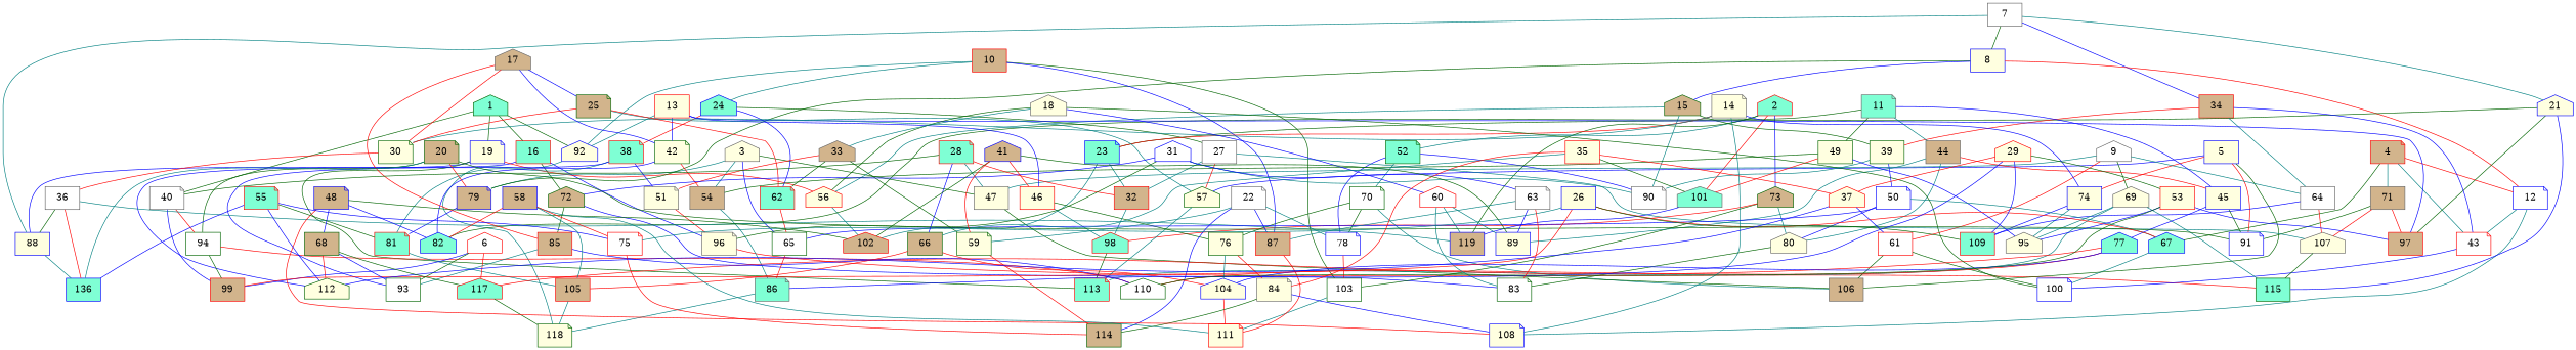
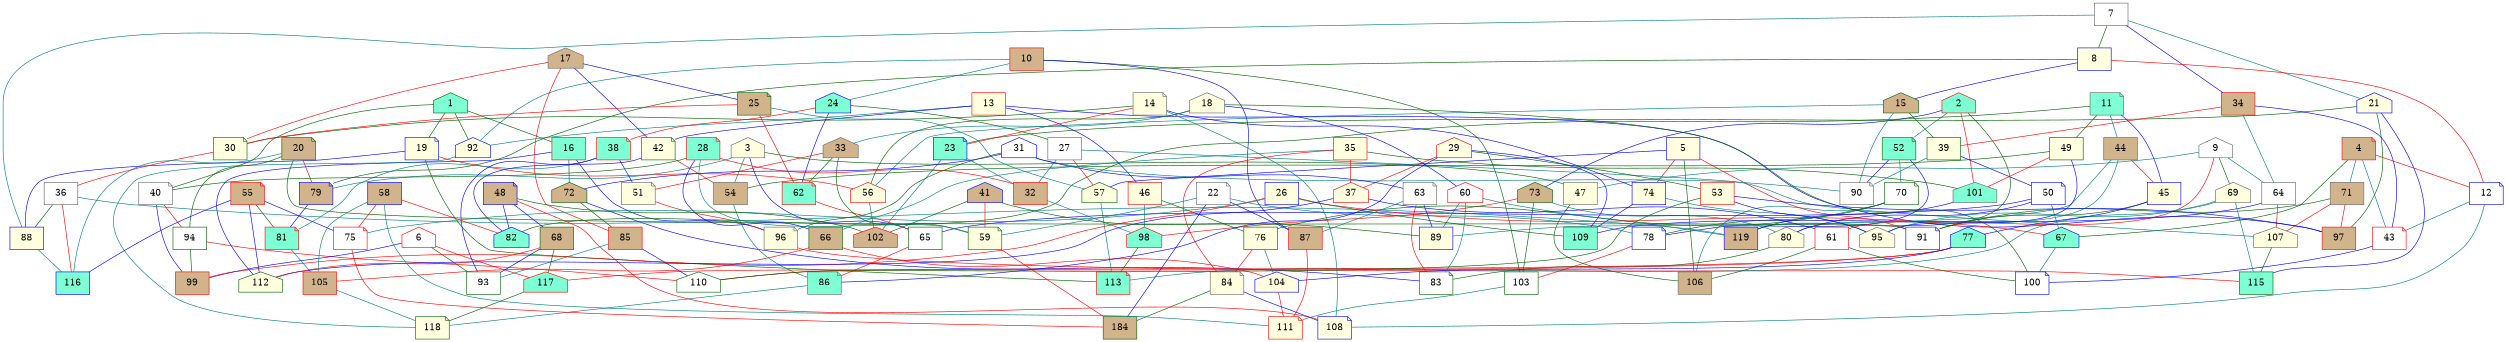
  graph {
    node [color=red fillcolor=lightyellow shape=box style=filled]
    edge [color=teal]
    1 [color=darkgreen fillcolor=aquamarine shape=house]
    16 [fillcolor=aquamarine]
    19 [color=blue shape=note]
    40 [color=gray40 fillcolor=white shape=note]
    92 [color=blue shape=house]
    72 [color=darkgreen fillcolor=tan shape=house]
    96 [color=gray40 shape=note]
    112 [color=darkgreen shape=house]
    88 [color=blue]
    56 [shape=house]
    113 [fillcolor=aquamarine shape=note]
    99 [fillcolor=tan]
    94 [color=darkgreen fillcolor=white]
    118 [color=darkgreen shape=note]
    2 [fillcolor=aquamarine shape=house]
    52 [color=darkgreen fillcolor=aquamarine shape=note]
    73 [color=darkgreen fillcolor=tan shape=house]
    101 [color=gray40 fillcolor=aquamarine shape=house]
    119 [color=blue fillcolor=tan]
    90 [color=gray40 fillcolor=white shape=note]
    78 [color=blue fillcolor=white shape=note]
    70 [color=darkgreen fillcolor=white shape=note]
    103 [color=darkgreen fillcolor=white]
    98 [fillcolor=aquamarine shape=house]
    80 [color=gray40 shape=house]
    3 [color=gray40 shape=house]
    47 [color=gray40]
    54 [color=gray40 fillcolor=tan]
    65 [color=darkgreen fillcolor=white]
    79 [color=blue fillcolor=tan shape=note]
    106 [color=gray40 fillcolor=tan]
    86 [color=gray40 fillcolor=aquamarine shape=note]
    81 [fillcolor=aquamarine shape=note]
    4 [fillcolor=tan shape=note]
    12 [color=blue fillcolor=white shape=note]
    43 [fillcolor=white shape=note]
    67 [color=blue fillcolor=aquamarine shape=house]
    71 [color=gray40 fillcolor=tan]
    108 [color=blue shape=note]
    100 [color=blue fillcolor=white shape=note]
    91 [color=blue fillcolor=white shape=note]
    97 [fillcolor=tan]
    107 [color=gray40 shape=house]
    5 [color=blue]
    57 [color=darkgreen shape=house]
    74 [color=blue]
    109 [fillcolor=aquamarine]
    95 [color=gray40 shape=house]
    6 [fillcolor=white shape=house]
    93 [color=darkgreen fillcolor=white]
    117 [fillcolor=aquamarine shape=house]
    51 [color=gray40 shape=note]
    7 [color=gray40 fillcolor=white]
    8 [color=blue]
    21 [color=blue shape=house]
    34 [fillcolor=tan]
    15 [color=darkgreen fillcolor=tan shape=house]
    23 [color=blue fillcolor=aquamarine shape=note]
    115 [color=darkgreen fillcolor=aquamarine]
    64 [color=gray40 fillcolor=white]
    39 [color=darkgreen]
-   116 [color=blue fillcolor=aquamarine label=136]
+   116 [color=blue fillcolor=aquamarine]
    9 [color=gray40 fillcolor=white shape=house]
    61 [fillcolor=white]
    69 [color=gray40 shape=house]
    10 [fillcolor=tan]
    24 [color=blue fillcolor=aquamarine shape=house]
    87 [fillcolor=tan]
    27 [color=gray40 fillcolor=white]
    38 [fillcolor=aquamarine shape=note]
    62 [fillcolor=aquamarine shape=note]
    111 [shape=note]
    11 [color=gray40 fillcolor=aquamarine shape=note]
    44 [color=gray40 fillcolor=tan]
    45 [color=blue]
    49 [color=darkgreen]
    82 [color=blue fillcolor=aquamarine shape=house]
    89 [color=blue]
    77 [color=blue fillcolor=aquamarine shape=house]
    13
    42 [color=darkgreen shape=note]
    46
    76 [color=darkgreen]
    14 [color=gray40 shape=note]
    30 [color=darkgreen shape=note]
    32 [fillcolor=tan]
    102 [fillcolor=tan shape=house]
    36 [color=gray40 fillcolor=white]
    50 [color=blue fillcolor=white shape=note]
    85 [fillcolor=tan]
    83 [color=darkgreen fillcolor=white shape=note]
    17 [color=gray40 fillcolor=tan shape=house]
    25 [color=darkgreen fillcolor=tan shape=note]
    110 [color=darkgreen fillcolor=white shape=house]
    18 [color=gray40 shape=house]
    33 [color=gray40 fillcolor=tan shape=house]
    60 [fillcolor=white shape=house]
    59 [color=darkgreen shape=note]
    20 [color=darkgreen fillcolor=tan shape=note]
    22 [color=gray40 fillcolor=white shape=note]
-   114 [color=darkgreen fillcolor=tan]
+   114 [color=darkgreen fillcolor=tan label=184]
    26 [color=blue]
    75 [fillcolor=white shape=note]
    28 [fillcolor=aquamarine shape=note]
    66 [color=darkgreen fillcolor=tan]
    105 [fillcolor=tan]
    104 [color=blue shape=house]
    29 [shape=house]
    37 [shape=house]
    53
    31 [color=blue fillcolor=white shape=house]
    63 [color=gray40 fillcolor=white shape=note]
    35
    84 [color=gray40 shape=note]
    41 [color=blue fillcolor=tan shape=house]
    48 [color=blue fillcolor=tan shape=note]
    68 [color=darkgreen fillcolor=tan]
-   55 [fillcolor=aquamarine shape=note]
+   55 [fillcolor=tan shape=note]
    58 [color=blue fillcolor=tan]
    1 -- 16 [color=darkgreen]
    1 -- 19 [color=darkgreen]
    1 -- 40 [color=darkgreen]
    1 -- 92 [color=darkgreen]
    16 -- 72 [color=darkgreen]
    16 -- 96 [color=blue]
    16 -- 112 [color=blue]
    19 -- 88 [color=blue]
    19 -- 56 [color=red]
    19 -- 113 [color=darkgreen]
    40 -- 99 [color=blue]
    40 -- 94 [color=red]
    92 -- 118
    72 -- 85 [color=darkgreen]
    72 -- 83 [color=blue]
    96 -- 115 [color=red]
    88 -- 116
    56 -- 102
    94 -- 99 [color=darkgreen]
    94 -- 110 [color=red]
    2 -- 52
    2 -- 73 [color=blue]
    2 -- 101 [color=red]
    2 -- 119 [color=darkgreen]
    52 -- 90 [color=blue]
    52 -- 78 [color=blue]
    52 -- 70
    73 -- 103 [color=darkgreen]
    73 -- 98 [color=red]
    73 -- 80
    101 -- 119 [color=blue]
    78 -- 103 [color=red]
    70 -- 78 [color=darkgreen]
    70 -- 106
    70 -- 76 [color=darkgreen]
    103 -- 111
    98 -- 113 [color=darkgreen]
    80 -- 83 [color=darkgreen]
    3 -- 47 [color=darkgreen]
    3 -- 54
    3 -- 65 [color=blue]
    3 -- 79
    47 -- 106 [color=darkgreen]
    54 -- 86
    65 -- 86 [color=red]
    79 -- 81 [color=blue]
    86 -- 118
    81 -- 105
    4 -- 12 [color=red]
    4 -- 43
    4 -- 67 [color=darkgreen]
    4 -- 71
    12 -- 43
    12 -- 108
    43 -- 100 [color=blue]
    67 -- 100
    71 -- 91 [color=darkgreen]
    71 -- 97 [color=red]
    71 -- 107 [color=red]
    107 -- 115 [color=darkgreen]
    5 -- 106 [color=darkgreen]
    5 -- 91 [color=red]
    5 -- 57 [color=blue]
    5 -- 74 [color=red]
    57 -- 113
    74 -- 109 [color=blue]
    74 -- 95
    6 -- 99 [color=blue]
    6 -- 93 [color=darkgreen]
    6 -- 117 [color=red]
    117 -- 118 [color=darkgreen]
    51 -- 96 [color=red]
    7 -- 88
    7 -- 8 [color=darkgreen]
    7 -- 21
    7 -- 34 [color=blue]
    8 -- 79 [color=darkgreen]
    8 -- 12 [color=red]
    8 -- 15 [color=blue]
    21 -- 97 [color=darkgreen]
    21 -- 23 [color=darkgreen]
    21 -- 115 [color=blue]
    34 -- 43 [color=blue]
    34 -- 64
    34 -- 39 [color=red]
    15 -- 56
    15 -- 90
    15 -- 39 [color=darkgreen]
    23 -- 32
    23 -- 102
    64 -- 107 [color=red]
    64 -- 109 [color=blue]
    39 -- 90
    39 -- 50 [color=blue]
    9 -- 47
    9 -- 64
    9 -- 61 [color=red]
    9 -- 69 [color=darkgreen]
    61 -- 106 [color=darkgreen]
    61 -- 100 [color=darkgreen]
    69 -- 113
    69 -- 95
    69 -- 115
    10 -- 92
    10 -- 103 [color=darkgreen]
    10 -- 24
    10 -- 87 [color=blue]
    24 -- 27 [color=darkgreen]
    24 -- 38 [color=red]
    24 -- 62 [color=blue]
    87 -- 111 [color=red]
    27 -- 107
    27 -- 57 [color=red]
    27 -- 32
    38 -- 81
    38 -- 93 [color=blue]
    38 -- 51 [color=blue]
    62 -- 65 [color=red]
    11 -- 44
    11 -- 45 [color=blue]
    11 -- 49 [color=darkgreen]
    11 -- 82 [color=darkgreen]
    44 -- 80
    44 -- 45 [color=red]
    44 -- 89
    45 -- 91 [color=darkgreen]
    45 -- 77 [color=blue]
    49 -- 101 [color=red]
    49 -- 54 [color=darkgreen]
    49 -- 95 [color=blue]
    77 -- 117 [color=red]
    77 -- 110 [color=red]
    77 -- 104 [color=blue]
    13 -- 92
    13 -- 97 [color=blue]
    13 -- 42 [color=blue]
    13 -- 46 [color=blue]
    42 -- 54 [color=red]
    42 -- 82 [color=blue]
    46 -- 98
    46 -- 76 [color=darkgreen]
    76 -- 104
    76 -- 84 [color=red]
    14 -- 108
    14 -- 74 [color=blue]
    14 -- 23 [color=red]
-   14 -- 30
+   14 -- 30 [color=darkgreen]
    30 -- 36 [color=red]
    32 -- 98
    36 -- 88 [color=darkgreen]
    36 -- 119
    36 -- 116 [color=red]
    50 -- 80 [color=blue]
    50 -- 65 [color=blue]
    50 -- 67
    85 -- 93
    85 -- 110 [color=blue]
    17 -- 42 [color=blue]
    17 -- 30 [color=red]
    17 -- 85 [color=red]
    17 -- 25 [color=blue]
    25 -- 57
    25 -- 62 [color=red]
    25 -- 30 [color=red]
    18 -- 56 [color=darkgreen]
    18 -- 100 [color=darkgreen]
    18 -- 33
    18 -- 60 [color=blue]
    33 -- 51 [color=red]
    33 -- 62 [color=darkgreen]
    33 -- 59 [color=darkgreen]
    60 -- 119
    60 -- 89
    60 -- 83
    59 -- 114 [color=red]
    20 -- 94 [color=darkgreen]
    20 -- 79 [color=red]
    20 -- 91 [color=darkgreen]
    20 -- 116
    22 -- 78
    22 -- 87 [color=blue]
    22 -- 59
    22 -- 114 [color=blue]
    26 -- 99 [color=red]
    26 -- 67 [color=red]
    26 -- 109 [color=darkgreen]
    26 -- 75
    75 -- 114 [color=red]
    28 -- 40 [color=darkgreen]
-   28 -- 47
+   28 -- 59
    28 -- 32 [color=red]
    28 -- 66 [color=blue]
    66 -- 105 [color=red]
    66 -- 104 [color=red]
    105 -- 118
    104 -- 111 [color=red]
    29 -- 86 [color=blue]
    29 -- 109 [color=blue]
    29 -- 37 [color=red]
    29 -- 53 [color=darkgreen]
    37 -- 112 [color=blue]
    37 -- 61 [color=blue]
    53 -- 97 [color=blue]
    53 -- 95 [color=blue]
    53 -- 110 [color=darkgreen]
    31 -- 72 [color=blue]
    31 -- 96 [color=darkgreen]
    31 -- 90
    31 -- 63 [color=blue]
    63 -- 87
    63 -- 89 [color=blue]
    63 -- 83 [color=red]
    35 -- 101 [color=darkgreen]
    35 -- 66
    35 -- 37 [color=red]
    35 -- 84 [color=red]
    84 -- 108 [color=blue]
    84 -- 114 [color=darkgreen]
    41 -- 89 [color=darkgreen]
-   41 -- 46 [color=red]
    41 -- 102 [color=darkgreen]
    41 -- 59 [color=red]
    48 -- 108 [color=red]
    48 -- 82 [color=blue]
    48 -- 102 [color=darkgreen]
    48 -- 68 [color=blue]
    68 -- 112 [color=red]
    68 -- 93 [color=blue]
    68 -- 117 [color=darkgreen]
    55 -- 112 [color=blue]
    55 -- 81 [color=darkgreen]
    55 -- 116 [color=blue]
    55 -- 75 [color=blue]
    58 -- 111
    58 -- 82 [color=red]
    58 -- 75 [color=red]
    58 -- 105
  }
